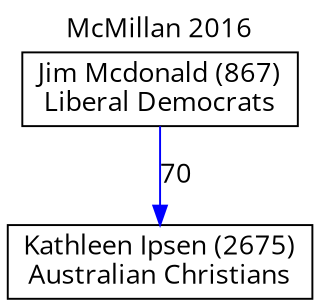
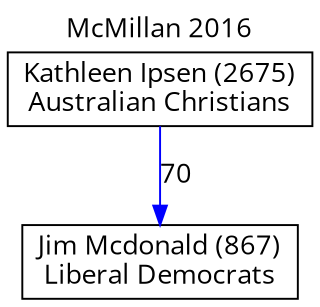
  digraph {
    label="McMillan 2016"
    labelloc=t
    mclimit=10
    fontname="Open Sans"
    node [shape=box fontname="Open Sans"]
    n1 [label="Jim Mcdonald (867)\nLiberal Democrats"]
    n2 [label="Kathleen Ipsen (2675)\nAustralian Christians"]
-   n1 -> n2 [label=70 color=blue fontname="Open Sans"]
+   n2 -> n1 [label=70 color=blue fontname="Open Sans"]
  }
